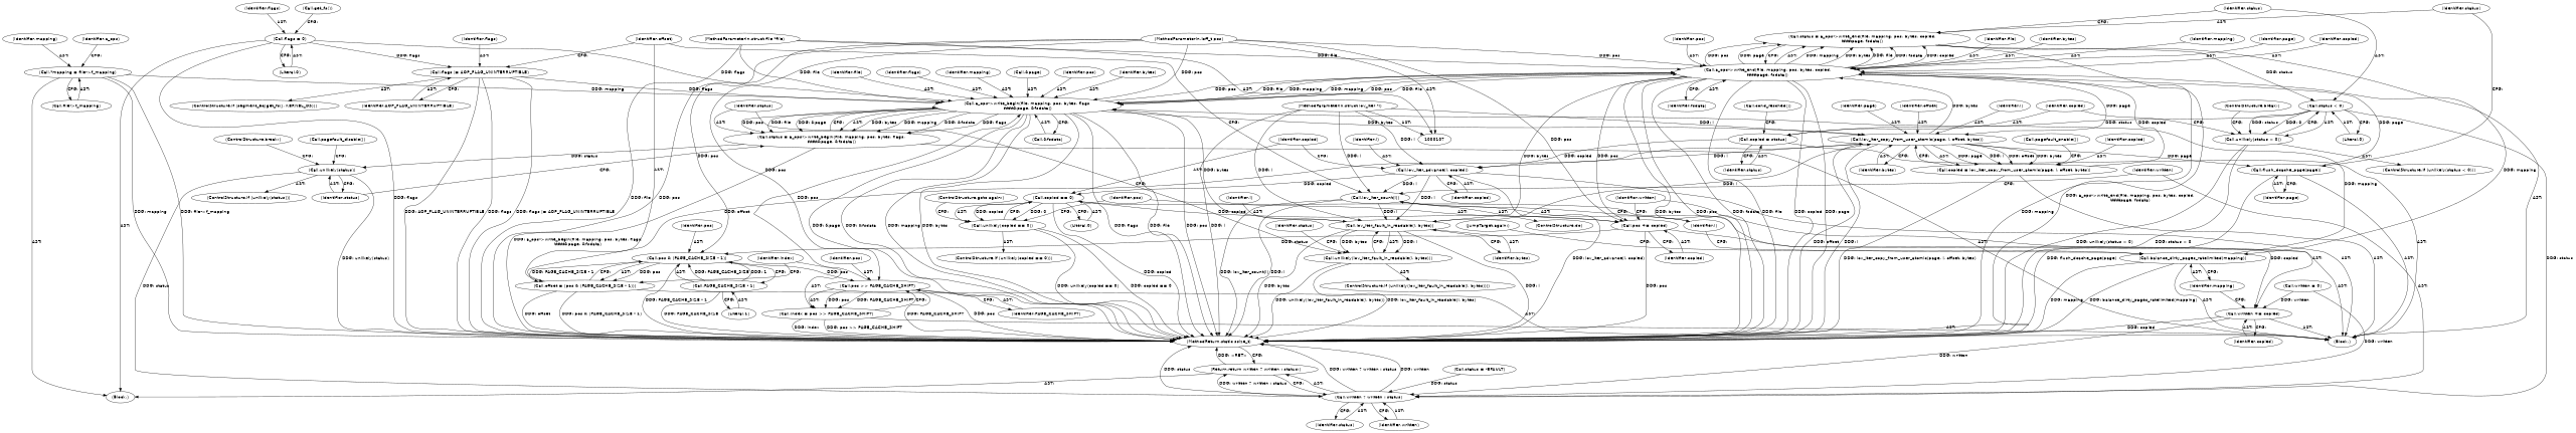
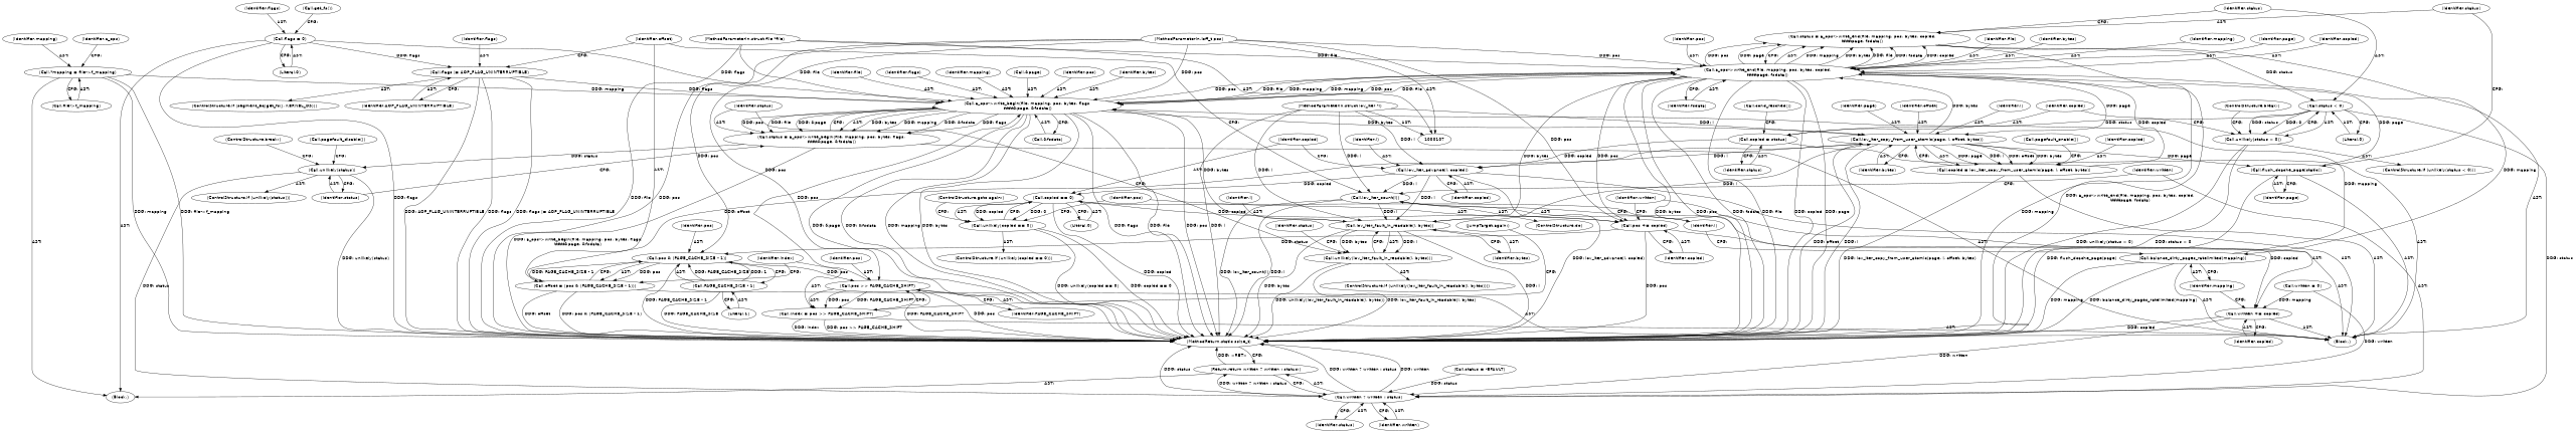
  digraph {
    fontname="DejaVu Sans"
    node [fontname="DejaVu Sans"]
    edge [fontname="DejaVu Sans"]
    n1 [label="(Call,status = a_ops->write_end(file, mapping, pos, bytes, copied,\n\t\t\t\t\t\tpage, fsdata))"]
    n2 [label="(Call,a_ops->write_end(file, mapping, pos, bytes, copied,\n\t\t\t\t\t\tpage, fsdata))"]
    n3 [label="(Call,status < 0)"]
    n4 [label="(Block,)"]
    n5 [label="(MethodReturn,static ssize_t)"]
    n6 [label="(Call,a_ops->write_begin(file, mapping, pos, bytes, flags,\n\t\t\t\t\t\t&page, &fsdata))"]
    n7 [label="(Call,balance_dirty_pages_ratelimited(mapping))"]
    n8 [label="(Call,pos += copied)"]
    n9 [label="(Call,iov_iter_copy_from_user_atomic(page, i, offset, bytes))"]
    n10 [label="(Call,iov_iter_fault_in_readable(i, bytes))"]
    n11 [label="(Identifier,fsdata)"]
    n12 [label="(Call,copied = status)"]
    n13 [label="(Call,unlikely(status < 0))"]
    n14 [label="(Call,written ? written : status)"]
    n15 [label="(Literal,0)"]
    n16 [label="(Return,return written ? written : status;)"]
    n17 [label="(Call,status = a_ops->write_begin(file, mapping, pos, bytes, flags,\n\t\t\t\t\t\t&page, &fsdata))"]
    n18 [label="(Call,&fsdata)"]
    n19 [label="(Identifier,mapping)"]
    n20 [label="(Call,pos & (PAGE_CACHE_SIZE - 1))"]
    n21 [label="(Identifier,copied)"]
    n22 [label="(Call,iov_iter_advance(i, copied))"]
    n23 [label="(Call,copied = iov_iter_copy_from_user_atomic(page, i, offset, bytes))"]
-   n24 [label="(Call,flush_dcache_page(page))"]
+   n24 [label="(Call,flush_dcache_page(static))"]
    n25 [label="(Identifier,bytes)"]
    n26 [label="(Call,unlikely(iov_iter_fault_in_readable(i, bytes)))"]
    n27 [label="(Identifier,bytes)"]
    n28 [label="(Call,unlikely(status))"]
    n29 [label="(MethodParameterIn,struct file *file)"]
    1000107
    n31 [label="(Call,written += copied)"]
    n32 [label="(Call,*mapping = file->f_mapping)"]
    n33 [label="(Block,)"]
    n34 [label="(Call,file->f_mapping)"]
    n35 [label="(Call,pos >> PAGE_CACHE_SHIFT)"]
    n36 [label="(Call,index = pos >> PAGE_CACHE_SHIFT)"]
    n37 [label="(Identifier,PAGE_CACHE_SHIFT)"]
    n38 [label="(Call,offset = (pos & (PAGE_CACHE_SIZE - 1)))"]
    n39 [label="(Call,PAGE_CACHE_SIZE - 1)"]
    n40 [label="(Literal,1)"]
    n41 [label="(Call,copied == 0)"]
    n42 [label="(Call,unlikely(copied == 0))"]
    n43 [label="(Literal,0)"]
    n44 [label="(ControlStructure,if (unlikely(copied == 0)))"]
    n45 [label="(Identifier,copied)"]
    n46 [label="(Call,iov_iter_count(i))"]
    n47 [label="(Identifier,copied)"]
    n48 [label="(ControlStructure,do)"]
    n49 [label="(Identifier,i)"]
    n50 [label="(Identifier,page)"]
    n51 [label="(ControlStructure,if (unlikely(iov_iter_fault_in_readable(i, bytes))))"]
    n52 [label="(MethodParameterIn,struct iov_iter *i)"]
    n53 [label="(Identifier,status)"]
    n54 [label="(ControlStructure,if (unlikely(status < 0)))"]
    n55 [label="(Identifier,status)"]
    n56 [label="(Identifier,written)"]
    n57 [label="(MethodParameterIn,loff_t pos)"]
    n58 [label="(Call,flags |= AOP_FLAG_UNINTERRUPTIBLE)"]
    n59 [label="(Identifier,AOP_FLAG_UNINTERRUPTIBLE)"]
    n60 [label="(ControlStructure,if (segment_eq(get_fs(), KERNEL_DS)))"]
    n61 [label="(Call,flags = 0)"]
    n62 [label="(Literal,0)"]
    n63 [label="(ControlStructure,if (unlikely(status)))"]
    n64 [label="(Identifier,status)"]
    n65 [label="(Call,&page)"]
    n66 [label="(Identifier,file)"]
    n67 [label="(Identifier,copied)"]
    n68 [label="(Call,pagefault_enable())"]
    n69 [label="(ControlStructure,goto again;)"]
    n70 [label="(Identifier,bytes)"]
    n71 [label="(Identifier,flags)"]
    n72 [label="(Identifier,pos)"]
    n73 [label="(Identifier,bytes)"]
    n74 [label="(Identifier,i)"]
    n75 [label="(ControlStructure,break;)"]
    n76 [label="(Identifier,status)"]
    n77 [label="(Identifier,status)"]
    n78 [label="(JumpTarget,again:)"]
    n79 [label="(Identifier,written)"]
    n80 [label="(Identifier,pos)"]
    n81 [label="(ControlStructure,break;)"]
    n82 [label="(Call,status = -EFAULT)"]
    n83 [label="(Call,written = 0)"]
    n84 [label="(Identifier,mapping)"]
    n85 [label="(Identifier,copied)"]
    n86 [label="(Identifier,file)"]
    n87 [label="(Call,get_fs())"]
    n88 [label="(Identifier,mapping)"]
    n89 [label="(Identifier,status)"]
    n90 [label="(Identifier,status)"]
    n91 [label="(Identifier,page)"]
    n92 [label="(Identifier,written)"]
    n93 [label="(Identifier,a_ops)"]
    n94 [label="(Identifier,pos)"]
    n95 [label="(Identifier,i)"]
    n96 [label="(Identifier,offset)"]
    n97 [label="(Identifier,copied)"]
    n98 [label="(Identifier,index)"]
    n99 [label="(Identifier,pos)"]
    n100 [label="(Call,cond_resched())"]
    n101 [label="(Identifier,copied)"]
    n102 [label="(Identifier,i)"]
    n103 [label="(Identifier,offset)"]
    n104 [label="(Identifier,page)"]
    n105 [label="(Identifier,flags)"]
    n106 [label="(Identifier,flags)"]
    n107 [label="(Call,pagefault_disable())"]
    n108 [label="(Identifier,mapping)"]
    n109 [label="(Identifier,pos)"]
    n1 -> n2 [label="CFG: "]
    n1 -> n3 [label="DDG: status"]
    n1 -> n4 [label="AST: "]
    n1 -> n5 [label="DDG: a_ops->write_end(file, mapping, pos, bytes, copied,\n\t\t\t\t\t\tpage, fsdata)"]
    n2 -> n1 [label="AST: "]
    n2 -> n1 [label="DDG: mapping"]
    n2 -> n1 [label="DDG: bytes"]
    n2 -> n1 [label="DDG: file"]
    n2 -> n1 [label="DDG: fsdata"]
    n2 -> n1 [label="DDG: copied"]
    n2 -> n1 [label="DDG: pos"]
    n2 -> n1 [label="DDG: page"]
    n2 -> n5 [label="DDG: copied"]
    n2 -> n5 [label="DDG: page"]
    n2 -> n5 [label="DDG: mapping"]
    n2 -> n5 [label="DDG: bytes"]
    n2 -> n5 [label="DDG: pos"]
    n2 -> n5 [label="DDG: fsdata"]
    n2 -> n5 [label="DDG: file"]
    n2 -> n6 [label="DDG: file"]
    n2 -> n6 [label="DDG: mapping"]
    n2 -> n6 [label="DDG: pos"]
    n2 -> n7 [label="DDG: mapping"]
    n2 -> n8 [label="DDG: pos"]
    n2 -> n9 [label="DDG: page"]
    n2 -> n10 [label="DDG: bytes"]
    n2 -> n11 [label="CFG: "]
    n3 -> n12 [label="DDG: status"]
    n3 -> n13 [label="AST: "]
    n3 -> n13 [label="DDG: status"]
    n3 -> n13 [label="DDG: 0"]
    n3 -> n14 [label="DDG: status"]
    n3 -> n15 [label="CFG: "]
    n5 -> n16 [label="CFG: "]
    n6 -> n2 [label="DDG: file"]
    n6 -> n2 [label="DDG: mapping"]
    n6 -> n2 [label="DDG: pos"]
    n6 -> n5 [label="DDG: &fsdata"]
    n6 -> n5 [label="DDG: mapping"]
    n6 -> n5 [label="DDG: bytes"]
    n6 -> n5 [label="DDG: flags"]
    n6 -> n5 [label="DDG: file"]
    n6 -> n5 [label="DDG: pos"]
    n6 -> n5 [label="DDG: &page"]
    n6 -> n9 [label="DDG: bytes"]
    n6 -> n17 [label="AST: "]
    n6 -> n17 [label="DDG: bytes"]
    n6 -> n17 [label="DDG: mapping"]
    n6 -> n17 [label="DDG: &fsdata"]
    n6 -> n17 [label="DDG: flags"]
    n6 -> n17 [label="DDG: pos"]
    n6 -> n17 [label="DDG: file"]
    n6 -> n17 [label="DDG: &page"]
    n6 -> n18 [label="CFG: "]
    n7 -> n4 [label="AST: "]
    n7 -> n5 [label="DDG: mapping"]
    n7 -> n5 [label="DDG: balance_dirty_pages_ratelimited(mapping)"]
    n7 -> n6 [label="DDG: mapping"]
    n7 -> n19 [label="CFG: "]
    n8 -> n4 [label="AST: "]
    n8 -> n5 [label="DDG: pos"]
    n8 -> n20 [label="DDG: status"]
    n8 -> n21 [label="CFG: "]
    n9 -> n2 [label="DDG: bytes"]
    n9 -> n5 [label="DDG: offset"]
    n9 -> n5 [label="DDG: i"]
    n9 -> n22 [label="DDG: i"]
    n9 -> n23 [label="AST: "]
    n9 -> n23 [label="DDG: page"]
    n9 -> n23 [label="DDG: i"]
    n9 -> n23 [label="DDG: offset"]
    n9 -> n23 [label="DDG: bytes"]
    n9 -> n24 [label="DDG: page"]
    n9 -> n25 [label="CFG: "]
    n10 -> n5 [label="DDG: bytes"]
    n10 -> n5 [label="DDG: i"]
    n10 -> n6 [label="DDG: bytes"]
    n10 -> n9 [label="DDG: i"]
    n10 -> n26 [label="AST: "]
    n10 -> n26 [label="DDG: i"]
    n10 -> n26 [label="DDG: bytes"]
    n10 -> n27 [label="CFG: "]
    n11 -> n2 [label="AST: "]
    n12 -> n4 [label="AST: "]
    n12 -> n22 [label="DDG: copied"]
    n12 -> n53 [label="CFG: "]
    n13 -> n3 [label="CFG: "]
    n13 -> n5 [label="DDG: status < 0"]
    n13 -> n5 [label="DDG: unlikely(status < 0)"]
    n13 -> n54 [label="AST: "]
    n14 -> n5 [label="DDG: written"]
    n14 -> n5 [label="DDG: status"]
    n14 -> n5 [label="DDG: written ? written : status"]
    n14 -> n16 [label="AST: "]
    n14 -> n16 [label="DDG: written ? written : status"]
    n14 -> n55 [label="CFG: "]
    n14 -> n56 [label="CFG: "]
    n15 -> n3 [label="AST: "]
    n16 -> n5 [label="DDG: <RET>"]
    n16 -> n14 [label="CFG: "]
    n16 -> n33 [label="AST: "]
    n17 -> n4 [label="AST: "]
    n17 -> n5 [label="DDG: a_ops->write_begin(file, mapping, pos, bytes, flags,\n\t\t\t\t\t\t&page, &fsdata)"]
    n17 -> n6 [label="CFG: "]
    n17 -> n28 [label="DDG: status"]
    n18 -> n6 [label="AST: "]
    n19 -> n7 [label="AST: "]
    n19 -> n31 [label="CFG: "]
    n20 -> n5 [label="DDG: PAGE_CACHE_SIZE - 1"]
    n20 -> n35 [label="DDG: pos"]
    n20 -> n38 [label="AST: "]
    n20 -> n38 [label="DDG: pos"]
    n20 -> n38 [label="DDG: PAGE_CACHE_SIZE - 1"]
    n20 -> n39 [label="CFG: "]
    n21 -> n8 [label="AST: "]
    n22 -> n4 [label="AST: "]
    n22 -> n5 [label="DDG: iov_iter_advance(i, copied)"]
    n22 -> n10 [label="DDG: i"]
    n22 -> n41 [label="DDG: copied"]
    n22 -> n46 [label="DDG: i"]
    n22 -> n47 [label="CFG: "]
    n23 -> n2 [label="DDG: copied"]
    n23 -> n4 [label="AST: "]
    n23 -> n5 [label="DDG: iov_iter_copy_from_user_atomic(page, i, offset, bytes)"]
    n23 -> n9 [label="CFG: "]
    n24 -> n2 [label="DDG: page"]
    n24 -> n4 [label="AST: "]
    n24 -> n5 [label="DDG: flush_dcache_page(page)"]
    n24 -> n50 [label="CFG: "]
    n25 -> n9 [label="AST: "]
    n26 -> n5 [label="DDG: iov_iter_fault_in_readable(i, bytes)"]
    n26 -> n5 [label="DDG: unlikely(iov_iter_fault_in_readable(i, bytes))"]
    n26 -> n10 [label="CFG: "]
    n26 -> n51 [label="AST: "]
    n27 -> n10 [label="AST: "]
    n28 -> n5 [label="DDG: unlikely(status)"]
    n28 -> n14 [label="DDG: status"]
    n28 -> n63 [label="AST: "]
    n28 -> n64 [label="CFG: "]
    n29 -> n2 [label="DDG: file"]
    n29 -> n5 [label="DDG: file"]
    n29 -> n6 [label="DDG: file"]
    n29 -> 1000107 [label="AST: "]
    n31 -> n4 [label="AST: "]
    n31 -> n5 [label="DDG: copied"]
    n31 -> n14 [label="DDG: written"]
    n31 -> n45 [label="CFG: "]
    n32 -> n5 [label="DDG: mapping"]
    n32 -> n5 [label="DDG: file->f_mapping"]
    n32 -> n6 [label="DDG: mapping"]
    n32 -> n33 [label="AST: "]
    n32 -> n34 [label="CFG: "]
    n34 -> n32 [label="AST: "]
    n35 -> n5 [label="DDG: PAGE_CACHE_SHIFT"]
    n35 -> n5 [label="DDG: pos"]
    n35 -> n6 [label="DDG: pos"]
    n35 -> n36 [label="AST: "]
    n35 -> n36 [label="DDG: pos"]
    n35 -> n36 [label="DDG: PAGE_CACHE_SHIFT"]
    n35 -> n37 [label="CFG: "]
    n36 -> n4 [label="AST: "]
    n36 -> n5 [label="DDG: index"]
    n36 -> n5 [label="DDG: pos >> PAGE_CACHE_SHIFT"]
    n36 -> n35 [label="CFG: "]
    n37 -> n35 [label="AST: "]
    n38 -> n4 [label="AST: "]
    n38 -> n5 [label="DDG: offset"]
    n38 -> n5 [label="DDG: pos & (PAGE_CACHE_SIZE - 1)"]
    n38 -> n9 [label="DDG: offset"]
    n38 -> n20 [label="CFG: "]
    n39 -> n5 [label="DDG: PAGE_CACHE_SIZE"]
    n39 -> n20 [label="AST: "]
    n39 -> n20 [label="DDG: PAGE_CACHE_SIZE"]
    n39 -> n20 [label="DDG: 1"]
    n39 -> n40 [label="CFG: "]
    n40 -> n39 [label="AST: "]
    n41 -> n5 [label="DDG: copied"]
    n41 -> n8 [label="DDG: copied"]
    n41 -> n31 [label="DDG: copied"]
    n41 -> n42 [label="AST: "]
    n41 -> n42 [label="DDG: copied"]
    n41 -> n42 [label="DDG: 0"]
    n41 -> n43 [label="CFG: "]
    n42 -> n5 [label="DDG: unlikely(copied == 0)"]
    n42 -> n5 [label="DDG: copied == 0"]
    n42 -> n41 [label="CFG: "]
    n42 -> n44 [label="AST: "]
    n43 -> n41 [label="AST: "]
    n45 -> n31 [label="AST: "]
    n46 -> n5 [label="DDG: iov_iter_count(i)"]
    n46 -> n5 [label="DDG: i"]
    n46 -> n10 [label="DDG: i"]
    n46 -> n48 [label="AST: "]
    n46 -> n49 [label="CFG: "]
    n47 -> n22 [label="AST: "]
    n49 -> n7 [label="CFG: "]
    n49 -> n46 [label="AST: "]
    n50 -> n24 [label="AST: "]
    n52 -> n5 [label="DDG: i"]
    n52 -> n9 [label="DDG: i"]
    n52 -> n10 [label="DDG: i"]
    n52 -> n22 [label="DDG: i"]
    n52 -> 1000107 [label="AST: "]
    n52 -> n46 [label="DDG: i"]
    n53 -> n12 [label="AST: "]
    n55 -> n14 [label="AST: "]
    n56 -> n14 [label="AST: "]
    n57 -> n2 [label="DDG: pos"]
    n57 -> n5 [label="DDG: pos"]
    n57 -> n6 [label="DDG: pos"]
    n57 -> n8 [label="DDG: pos"]
    n57 -> n20 [label="DDG: pos"]
    n57 -> 1000107 [label="AST: "]
    n57 -> n35 [label="DDG: pos"]
    n58 -> n5 [label="DDG: AOP_FLAG_UNINTERRUPTIBLE"]
    n58 -> n5 [label="DDG: flags"]
    n58 -> n5 [label="DDG: flags |= AOP_FLAG_UNINTERRUPTIBLE"]
    n58 -> n6 [label="DDG: flags"]
    n58 -> n59 [label="CFG: "]
    n58 -> n60 [label="AST: "]
    n59 -> n58 [label="AST: "]
    n61 -> n5 [label="DDG: flags"]
    n61 -> n6 [label="DDG: flags"]
    n61 -> n33 [label="AST: "]
    n61 -> n58 [label="DDG: flags"]
    n61 -> n62 [label="CFG: "]
    n62 -> n61 [label="AST: "]
    n64 -> n17 [label="CFG: "]
    n64 -> n28 [label="AST: "]
    n65 -> n6 [label="AST: "]
    n66 -> n2 [label="AST: "]
    n67 -> n12 [label="AST: "]
    n67 -> n13 [label="CFG: "]
    n68 -> n23 [label="CFG: "]
    n69 -> n42 [label="CFG: "]
    n70 -> n2 [label="AST: "]
    n71 -> n61 [label="AST: "]
    n72 -> n6 [label="AST: "]
    n73 -> n6 [label="AST: "]
    n74 -> n22 [label="AST: "]
    n75 -> n13 [label="CFG: "]
    n76 -> n1 [label="CFG: "]
    n76 -> n3 [label="AST: "]
    n77 -> n26 [label="CFG: "]
-   n78 -> n7 [label="CFG: "]
+   n78 -> n36 [label="CFG: "]
    n79 -> n14 [label="AST: "]
    n79 -> n46 [label="CFG: "]
    n80 -> n8 [label="AST: "]
    n80 -> n42 [label="CFG: "]
    n81 -> n28 [label="CFG: "]
    n82 -> n14 [label="DDG: status"]
    n83 -> n14 [label="DDG: written"]
-   n83 -> n31 [label="DDG: written"]
+   n83 -> n31 [label="DDG: mapping"]
    n84 -> n32 [label="AST: "]
    n85 -> n23 [label="AST: "]
    n86 -> n6 [label="AST: "]
    n87 -> n61 [label="CFG: "]
    n88 -> n2 [label="AST: "]
    n89 -> n17 [label="AST: "]
    n89 -> n26 [label="CFG: "]
    n90 -> n1 [label="AST: "]
    n90 -> n24 [label="CFG: "]
    n91 -> n2 [label="AST: "]
    n92 -> n8 [label="CFG: "]
    n92 -> n31 [label="AST: "]
    n93 -> n32 [label="CFG: "]
    n94 -> n35 [label="AST: "]
    n95 -> n10 [label="AST: "]
    n96 -> n9 [label="AST: "]
    n97 -> n2 [label="AST: "]
    n98 -> n36 [label="AST: "]
    n98 -> n38 [label="CFG: "]
    n99 -> n2 [label="AST: "]
    n100 -> n12 [label="CFG: "]
    n101 -> n22 [label="CFG: "]
    n101 -> n41 [label="AST: "]
    n102 -> n9 [label="AST: "]
    n103 -> n38 [label="AST: "]
    n103 -> n46 [label="CFG: "]
    n103 -> n58 [label="CFG: "]
    n104 -> n9 [label="AST: "]
    n105 -> n58 [label="AST: "]
    n106 -> n6 [label="AST: "]
    n107 -> n28 [label="CFG: "]
    n108 -> n6 [label="AST: "]
    n109 -> n20 [label="AST: "]
  }
